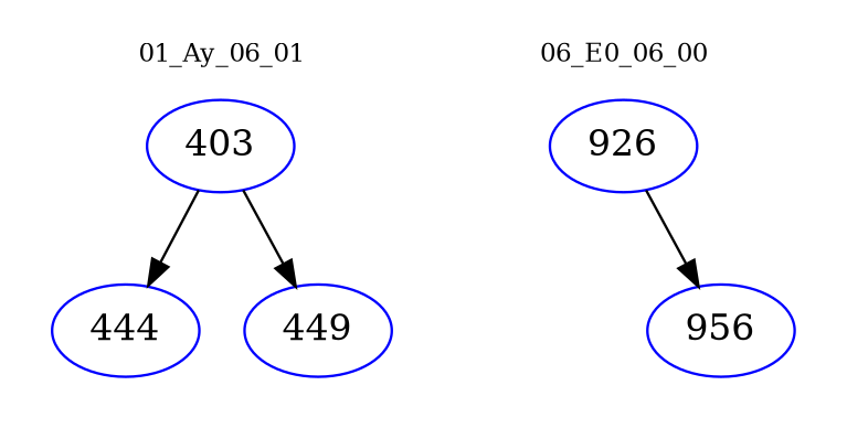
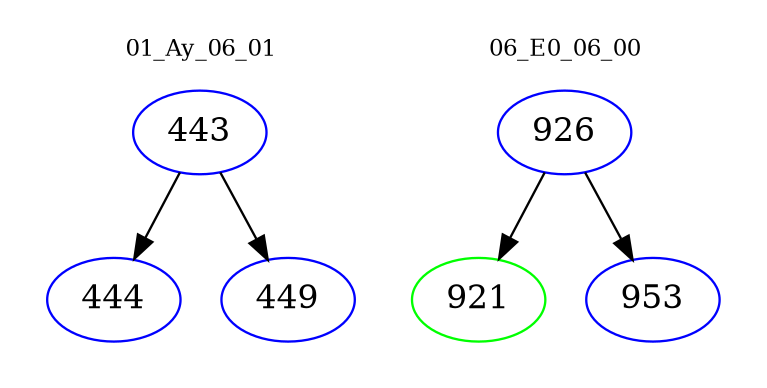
  digraph {
    node [color=blue]
    edge [color=black]
-   n1 [label=403]
+   n1 [label=443]
    n2 [label=444]
    n3 [label=449]
    n4 [label=926]
-   n6 [label=956]
+   n5 [color=green label=921]
+   n6 [label=953]
    subgraph cluster_1 {
      color=white
      fontsize=10
      label="01_Ay_06_01"
      n1
      n2
      n3
    }
    subgraph cluster_2 {
      color=white
      fontsize=10
      label="06_E0_06_00"
      n4
+     n5
      n6
    }
    n1 -> n2
    n1 -> n3
+   n4 -> n5
    n4 -> n6
  }
